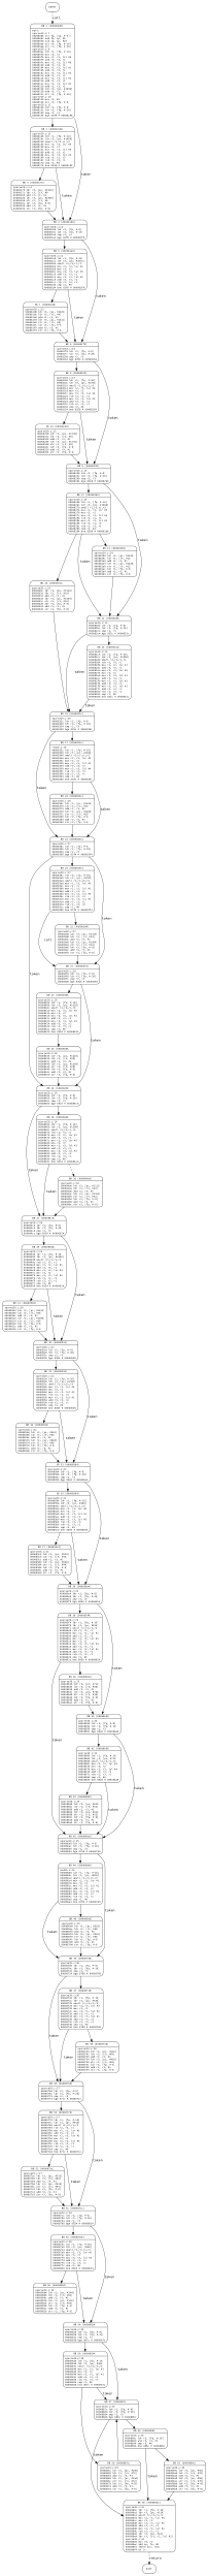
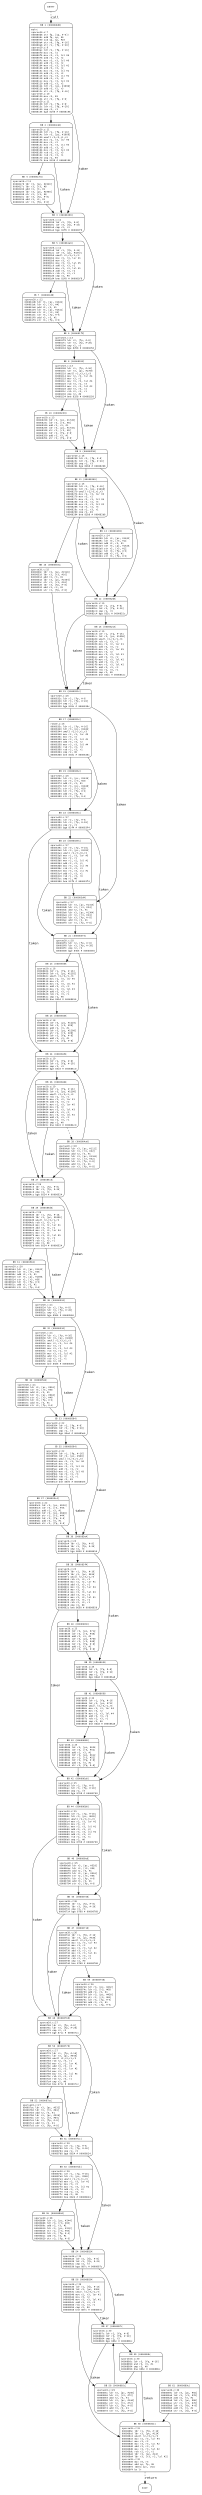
  digraph {
    fontname="Source Code Pro"
    node [fontname="Source Code Pro" fontsize=10 labeljust=l shape=Mrecord]
    edge [fontname="Source Code Pro" weight=4]
    n1 [label=ENTRY]
    n2 [label="{BB 1 (000080d8) | main:\lsparse20.c:7\l000080d8    str fp, [sp, #-4]!\l000080dc    add fp, sp, #0\l000080e0    sub sp, sp, #20\l000080e4    str r0, [fp, #-16]\l000080e8    str r1, [fp, #-20]\lsparse20.c:9\l000080ec    ldr r2, [fp, #-16]\l000080f0    mov r3, r2\l000080f4    mov r3, r3, lsl #6\l000080f8    add r3, r3, r2\l000080fc    mov r3, r3, lsl #6\l00008100    add r3, r3, r2\l00008104    mov r3, r3, lsl #2\l00008108    add r3, r3, r2\l0000810c    mov r3, r3, lsl #2\l00008110    add r3, r3, r2\l00008114    mov r2, r3, lsl #2\l00008118    add r3, r3, r2\l0000811c    mov r2, r3, lsl #2\l00008120    add r2, r3, r2\l00008124    ldr r3, [pc, #1996]\l00008128    add r3, r2, r3\l0000812c    str r3, [fp, #-16]\lsparse20.c:10\l00008130    mov r3, #0\l00008134    str r3, [fp, #-8]\lsparse20.c:11\l00008138    ldr r2, [fp, #-8]\l0000813c    ldr r3, [fp, #-20]\l00008140    cmp r2, r3\l00008144    bge 8198    # 00008198\l }"]
    n3 [label="{BB 2 (00008148) | sparse20.c:11\l00008148    ldr r1, [fp, #-16]\l0000814c    ldr r3, [pc, #1960]\l00008150    umull r2,r3,r1,r3\l00008154    mov r2, r3, lsr #6\l00008158    mov r3, r2\l0000815c    mov r3, r3, lsl #3\l00008160    add r3, r3, r2\l00008164    mov r3, r3, lsl #3\l00008168    rsb r3, r2, r3\l0000816c    rsb r2, r3, r1\l00008170    cmp r2, #0\l00008174    bne 8198    # 00008198\l }"]
    n4 [label="{BB 3 (00008198) | sparse20.c:12\l00008198    ldr r2, [fp, #-8]\l0000819c    ldr r3, [fp, #-20]\l000081a0    cmp r2, r3\l000081a4    bge 81f8    # 000081f8\l }"]
    n5 [label="{BB 4 (00008178) | sparse20.c:11\l00008178    ldr r3, [pc, #1920]\l0000817c    ldr r3, [r3, #0]\l00008180    add r2, r3, #1\l00008184    ldr r3, [pc, #1908]\l00008188    str r2, [r3, #0]\l0000818c    ldr r3, [fp, #-8]\l00008190    add r3, r3, #1\l00008194    str r3, [fp, #-8]\l }"]
    n6 [label="{BB 5 (000081a8) | sparse20.c:12\l000081a8    ldr r1, [fp, #-16]\l000081ac    ldr r3, [pc, #1872]\l000081b0    umull r2,r3,r1,r3\l000081b4    mov r2, r3, lsr #1\l000081b8    mov r3, r2\l000081bc    mov r3, r3, lsl #5\l000081c0    add r3, r3, r2\l000081c4    mov r3, r3, lsl #1\l000081c8    add r3, r3, r2\l000081cc    rsb r2, r3, r1\l000081d0    cmp r2, #0\l000081d4    bne 81f8    # 000081f8\l }"]
    n7 [label="{BB 6 (000081f8) | sparse20.c:13\l000081f8    ldr r2, [fp, #-8]\l000081fc    ldr r3, [fp, #-20]\l00008200    cmp r2, r3\l00008204    bge 8258    # 00008258\l }"]
    n8 [label="{BB 7 (000081d8) | sparse20.c:12\l000081d8    ldr r3, [pc, #1824]\l000081dc    ldr r3, [r3, #4]\l000081e0    add r2, r3, #1\l000081e4    ldr r3, [pc, #1812]\l000081e8    str r2, [r3, #4]\l000081ec    ldr r3, [fp, #-8]\l000081f0    add r3, r3, #1\l000081f4    str r3, [fp, #-8]\l }"]
    n9 [label="{BB 8 (00008208) | sparse20.c:13\l00008208    ldr r1, [fp, #-16]\l0000820c    ldr r3, [pc, #1780]\l00008210    umull r2,r3,r1,r3\l00008214    mov r2, r3, lsr #4\l00008218    mov r3, r2\l0000821c    mov r3, r3, lsl #4\l00008220    rsb r3, r2, r3\l00008224    mov r3, r3, lsl #2\l00008228    add r3, r3, r2\l0000822c    rsb r2, r3, r1\l00008230    cmp r2, #0\l00008234    bne 8258    # 00008258\l }"]
    n10 [label="{BB 9 (00008258) | sparse20.c:14\l00008258    ldr r2, [fp, #-8]\l0000825c    ldr r3, [fp, #-20]\l00008260    cmp r2, r3\l00008264    bge 82b8    # 000082b8\l }"]
    n11 [label="{BB 10 (00008238) | sparse20.c:13\l00008238    ldr r3, [pc, #1728]\l0000823c    ldr r3, [r3, #8]\l00008240    add r2, r3, #1\l00008244    ldr r3, [pc, #1716]\l00008248    str r2, [r3, #8]\l0000824c    ldr r3, [fp, #-8]\l00008250    add r3, r3, #1\l00008254    str r3, [fp, #-8]\l }"]
    n12 [label="{BB 11 (00008268) | sparse20.c:14\l00008268    ldr r1, [fp, #-16]\l0000826c    ldr r3, [pc, #1688]\l00008270    umull r2,r3,r1,r3\l00008274    mov r2, r3, lsr #3\l00008278    mov r3, r2\l0000827c    mov r3, r3, lsl #4\l00008280    rsb r3, r2, r3\l00008284    mov r3, r3, lsl #2\l00008288    rsb r3, r2, r3\l0000828c    rsb r2, r3, r1\l00008290    cmp r2, #0\l00008294    bne 82b8    # 000082b8\l }"]
    n13 [label="{BB 12 (000082b8) | sparse20.c:15\l000082b8    ldr r2, [fp, #-8]\l000082bc    ldr r3, [fp, #-20]\l000082c0    cmp r2, r3\l000082c4    bge 832c    # 0000832c\l }"]
    n14 [label="{BB 13 (00008298) | sparse20.c:14\l00008298    ldr r3, [pc, #1632]\l0000829c    ldr r3, [r3, #12]\l000082a0    add r2, r3, #1\l000082a4    ldr r3, [pc, #1620]\l000082a8    str r2, [r3, #12]\l000082ac    ldr r3, [fp, #-8]\l000082b0    add r3, r3, #1\l000082b4    str r3, [fp, #-8]\l }"]
    n15 [label="{BB 16 (0000830c) | sparse20.c:15\l0000830c    ldr r3, [pc, #1516]\l00008310    ldr r3, [r3, #16]\l00008314    add r2, r3, #1\l00008318    ldr r3, [pc, #1504]\l0000831c    str r2, [r3, #16]\l00008320    ldr r3, [fp, #-8]\l00008324    add r3, r3, #1\l00008328    str r3, [fp, #-8]\l }"]
    n16 [label="{BB 14 (000082c8) | sparse20.c:15\l000082c8    ldr r1, [fp, #-16]\l000082cc    ldr r3, [pc, #1596]\l000082d0    umull r2,r3,r1,r3\l000082d4    rsb r2, r3, r1\l000082d8    mov r2, r2, lsr #1\l000082dc    add r3, r3, r2\l000082e0    mov r2, r3, lsr #5\l000082e4    mov r3, r2\l000082e8    mov r3, r3, lsl #1\l000082ec    add r3, r3, r2\l000082f0    mov r3, r3, lsl #2\l000082f4    add r3, r3, r2\l000082f8    mov r3, r3, lsl #2\l000082fc    add r3, r3, r2\l00008300    rsb r2, r3, r1\l00008304    cmp r2, #0\l00008308    bne 832c    # 0000832c\l }"]
    n17 [label="{BB 15 (0000832c) | sparse20.c:16\l0000832c    ldr r2, [fp, #-8]\l00008330    ldr r3, [fp, #-20]\l00008334    cmp r2, r3\l00008338    bge 838c    # 0000838c\l }"]
    n18 [label="{BB 17 (0000833c) | rsb20.c:16\l0000833c    ldr r1, [fp, #-16]\l00008340    ldr r3, [pc, #1484]\l00008344    umull r2,r3,r1,r3\l00008348    mov r2, r3, lsr #5\l0000834c    mov r3, r2\l00008350    mov r3, r3, lsl #1\l00008354    add r3, r3, r2\l00008358    mov r3, r3, lsl #4\l0000835c    rsb r3, r2, r3\l00008360    rsb r2, r3, r1\l00008364    cmp r2, #0\l00008368    bne 838c    # 0000838c\l }"]
    n19 [label="{BB 18 (0000838c) | sparse20.c:17\l0000838c    ldr r2, [fp, #-8]\l00008390    ldr r3, [fp, #-20]\l00008394    cmp r2, r3\l00008398    bge 83f4    # 000083f4\l }"]
    n20 [label="{BB 19 (0000836c) | sparse20.c:16\l0000836c    ldr r3, [pc, #1420]\l00008370    ldr r3, [r3, #20]\l00008374    add r2, r3, #1\l00008378    ldr r3, [pc, #1408]\l0000837c    str r2, [r3, #20]\l00008380    ldr r3, [fp, #-8]\l00008384    add r3, r3, #1\l00008388    str r3, [fp, #-8]\l }"]
    n21 [label="{BB 20 (0000839c) | sparse20.c:17\l0000839c    ldr r0, [fp, #-16]\l000083a0    ldr r3, [pc, #1392]\l000083a4    umull r2,r3,r0,r3\l000083a8    mov r1, r3, lsr #3\l000083ac    mov r2, r1\l000083b0    mov r2, r2, lsl #1\l000083b4    add r2, r2, r1\l000083b8    mov r3, r2, lsl #3\l000083bc    rsb r3, r2, r3\l000083c0    mov r3, r3, lsl #1\l000083c4    add r3, r3, r1\l000083c8    rsb r1, r3, r0\l000083cc    cmp r1, #0\l000083d0    bne 83f4    # 000083f4\l }"]
    n22 [label="{BB 21 (000083f4) | sparse20.c:18\l000083f4    ldr r2, [fp, #-8]\l000083f8    ldr r3, [fp, #-20]\l000083fc    cmp r2, r3\l00008400    bge 8454    # 00008454\l }"]
    n23 [label="{BB 24 (00008454) | sparse20.c:19\l00008454    ldr r2, [fp, #-8]\l00008458    ldr r3, [fp, #-20]\l0000845c    cmp r2, r3\l00008460    bge 84c0    # 000084c0\l }"]
    n24 [label="{BB 22 (000083d4) | sparse20.c:17\l000083d4    ldr r3, [pc, #1316]\l000083d8    ldr r3, [r3, #24]\l000083dc    add r2, r3, #1\l000083e0    ldr r3, [pc, #1304]\l000083e4    str r2, [r3, #24]\l000083e8    ldr r3, [fp, #-8]\l000083ec    add r3, r3, #1\l000083f0    str r3, [fp, #-8]\l }"]
    n25 [label="{BB 23 (00008404) | sparse20.c:18\l00008404    ldr r1, [fp, #-16]\l00008408    ldr r3, [pc, #1292]\l0000840c    umull r2,r3,r1,r3\l00008410    mov r2, r3, lsr #5\l00008414    mov r3, r2\l00008418    mov r3, r3, lsl #2\l0000841c    add r3, r3, r2\l00008420    mov r3, r3, lsl #3\l00008424    add r3, r3, r2\l00008428    rsb r2, r3, r1\l0000842c    cmp r2, #0\l00008430    bne 8454    # 00008454\l }"]
    n26 [label="{BB 25 (00008434) | sparse20.c:18\l00008434    ldr r3, [pc, #1220]\l00008438    ldr r3, [r3, #28]\l0000843c    add r2, r3, #1\l00008440    ldr r3, [pc, #1208]\l00008444    str r2, [r3, #28]\l00008448    ldr r3, [fp, #-8]\l0000844c    add r3, r3, #1\l00008450    str r3, [fp, #-8]\l }"]
    n27 [label="{BB 26 (00008464) | sparse20.c:19\l00008464    ldr r1, [fp, #-16]\l00008468    ldr r3, [pc, #1200]\l0000846c    umull r2,r3,r1,r3\l00008470    rsb r2, r3, r1\l00008474    mov r2, r2, lsr #1\l00008478    add r3, r3, r2\l0000847c    mov r2, r3, lsr #5\l00008480    mov r3, r2\l00008484    mov r3, r3, lsl #3\l00008488    add r3, r3, r2\l0000848c    mov r3, r3, lsl #2\l00008490    add r3, r3, r2\l00008494    rsb r2, r3, r1\l00008498    cmp r2, #0\l0000849c    bne 84c0    # 000084c0\l }"]
    n28 [label="{BB 27 (000084c0) | sparse20.c:20\l000084c0    ldr r2, [fp, #-8]\l000084c4    ldr r3, [fp, #-20]\l000084c8    cmp r2, r3\l000084cc    bge 8524    # 00008524\l }"]
    n29 [label="{BB 28 (000084a0) | sparse20.c:19\l000084a0    ldr r3, [pc, #1112]\l000084a4    ldr r3, [r3, #32]\l000084a8    add r2, r3, #1\l000084ac    ldr r3, [pc, #1100]\l000084b0    str r2, [r3, #32]\l000084b4    ldr r3, [fp, #-8]\l000084b8    add r3, r3, #1\l000084bc    str r3, [fp, #-8]\l }"]
    n30 [label="{BB 29 (000084d0) | sparse20.c:20\l000084d0    ldr r1, [fp, #-16]\l000084d4    ldr r3, [pc, #1096]\l000084d8    umull r2,r3,r1,r3\l000084dc    rsb r2, r3, r1\l000084e0    mov r2, r2, lsr #1\l000084e4    add r3, r3, r2\l000084e8    mov r2, r3, lsr #4\l000084ec    mov r3, r2\l000084f0    mov r3, r3, lsl #5\l000084f4    rsb r3, r2, r3\l000084f8    rsb r2, r3, r1\l000084fc    cmp r2, #0\l00008500    bne 8524    # 00008524\l }"]
    n31 [label="{BB 30 (00008524) | sparse20.c:21\l00008524    ldr r2, [fp, #-8]\l00008528    ldr r3, [fp, #-20]\l0000852c    cmp r2, r3\l00008530    bge 8584    # 00008584\l }"]
    n32 [label="{BB 31 (00008504) | sparse20.c:20\l00008504    ldr r3, [pc, #1012]\l00008508    ldr r3, [r3, #36]\l0000850c    add r2, r3, #1\l00008510    ldr r3, [pc, #1000]\l00008514    str r2, [r3, #36]\l00008518    ldr r3, [fp, #-8]\l0000851c    add r3, r3, #1\l00008520    str r3, [fp, #-8]\l }"]
    n33 [label="{BB 32 (00008534) | sparse20.c:21\l00008534    ldr r1, [fp, #-16]\l00008538    ldr r3, [pc, #1000]\l0000853c    umull r2,r3,r1,r3\l00008540    mov r2, r3, lsr #4\l00008544    mov r3, r2\l00008548    mov r3, r3, lsl #3\l0000854c    rsb r3, r2, r3\l00008550    mov r3, r3, lsl #2\l00008554    add r3, r3, r2\l00008558    rsb r2, r3, r1\l0000855c    cmp r2, #0\l00008560    bne 8584    # 00008584\l }"]
    n34 [label="{BB 33 (00008584) | sparse20.c:22\l00008584    ldr r2, [fp, #-8]\l00008588    ldr r3, [fp, #-20]\l0000858c    cmp r2, r3\l00008590    bge 85e4    # 000085e4\l }"]
    n35 [label="{BB 34 (00008564) | sparse20.c:21\l00008564    ldr r3, [pc, #916]\l00008568    ldr r3, [r3, #40]\l0000856c    add r2, r3, #1\l00008570    ldr r3, [pc, #904]\l00008574    str r2, [r3, #40]\l00008578    ldr r3, [fp, #-8]\l0000857c    add r3, r3, #1\l00008580    str r3, [fp, #-8]\l }"]
    n36 [label="{BB 35 (00008594) | sparse20.c:22\l00008594    ldr r1, [fp, #-16]\l00008598    ldr r3, [pc, #908]\l0000859c    umull r2,r3,r1,r3\l000085a0    mov r2, r3, lsr #4\l000085a4    mov r3, r2\l000085a8    mov r3, r3, lsl #1\l000085ac    add r3, r3, r2\l000085b0    mov r3, r3, lsl #3\l000085b4    rsb r3, r2, r3\l000085b8    rsb r2, r3, r1\l000085bc    cmp r2, #0\l000085c0    bne 85e4    # 000085e4\l }"]
    n37 [label="{BB 36 (000085e4) | sparse20.c:23\l000085e4    ldr r2, [fp, #-8]\l000085e8    ldr r3, [fp, #-20]\l000085ec    cmp r2, r3\l000085f0    bge 8650    # 00008650\l }"]
    n38 [label="{BB 37 (000085c4) | sparse20.c:22\l000085c4    ldr r3, [pc, #820]\l000085c8    ldr r3, [r3, #44]\l000085cc    add r2, r3, #1\l000085d0    ldr r3, [pc, #808]\l000085d4    str r2, [r3, #44]\l000085d8    ldr r3, [fp, #-8]\l000085dc    add r3, r3, #1\l000085e0    str r3, [fp, #-8]\l }"]
    n39 [label="{BB 38 (000085f4) | sparse20.c:23\l000085f4    ldr r1, [fp, #-16]\l000085f8    ldr r3, [pc, #816]\l000085fc    umull r2,r3,r1,r3\l00008600    rsb r2, r3, r1\l00008604    mov r2, r2, lsr #1\l00008608    add r3, r3, r2\l0000860c    mov r2, r3, lsr #4\l00008610    mov r3, r2\l00008614    mov r3, r3, lsl #3\l00008618    add r3, r3, r2\l0000861c    mov r3, r3, lsl #1\l00008620    add r3, r3, r2\l00008624    rsb r2, r3, r1\l00008628    cmp r2, #0\l0000862c    bne 8650    # 00008650\l }"]
    n40 [label="{BB 39 (00008650) | sparse20.c:24\l00008650    ldr r2, [fp, #-8]\l00008654    ldr r3, [fp, #-20]\l00008658    cmp r2, r3\l0000865c    bge 86a8    # 000086a8\l }"]
    n41 [label="{BB 40 (00008630) | sparse20.c:23\l00008630    ldr r3, [pc, #712]\l00008634    ldr r3, [r3, #48]\l00008638    add r2, r3, #1\l0000863c    ldr r3, [pc, #700]\l00008640    str r2, [r3, #48]\l00008644    ldr r3, [fp, #-8]\l00008648    add r3, r3, #1\l0000864c    str r3, [fp, #-8]\l }"]
    n42 [label="{BB 42 (000086a8) | sparse20.c:25\l000086a8    ldr r2, [fp, #-8]\l000086ac    ldr r3, [fp, #-20]\l000086b0    cmp r2, r3\l000086b4    bge 8708    # 00008708\l }"]
    n43 [label="{BB 41 (00008660) | sparse20.c:24\l00008660    ldr r1, [fp, #-16]\l00008664    ldr r3, [pc, #712]\l00008668    umull r2,r3,r1,r3\l0000866c    mov r2, r3, lsr #4\l00008670    mov r3, r2\l00008674    mov r3, r3, lsl #4\l00008678    add r3, r3, r2\l0000867c    rsb r2, r3, r1\l00008680    cmp r2, #0\l00008684    bne 86a8    # 000086a8\l }"]
    n44 [label="{BB 43 (00008688) | sparse20.c:24\l00008688    ldr r3, [pc, #624]\l0000868c    ldr r3, [r3, #52]\l00008690    add r2, r3, #1\l00008694    ldr r3, [pc, #612]\l00008698    str r2, [r3, #52]\l0000869c    ldr r3, [fp, #-8]\l000086a0    add r3, r3, #1\l000086a4    str r3, [fp, #-8]\l }"]
-   n45 [label="{BB 44 (000086b8) | and20.c:25\l000086b8    ldr r1, [fp, #-16]\l000086bc    ldr r3, [pc, #628]\l000086c0    umull r2,r3,r1,r3\l000086c4    mov r2, r3, lsr #2\l000086c8    mov r3, r2\l000086cc    mov r3, r3, lsl #1\l000086d0    add r3, r3, r2\l000086d4    mov r3, r3, lsl #2\l000086d8    add r3, r3, r2\l000086dc    rsb r2, r3, r1\l000086e0    cmp r2, #0\l000086e4    bne 8708    # 00008708\l }"]
+   n45 [label="{BB 44 (000086b8) | sparse20.c:25\l000086b8    ldr r1, [fp, #-16]\l000086bc    ldr r3, [pc, #628]\l000086c0    umull r2,r3,r1,r3\l000086c4    mov r2, r3, lsr #2\l000086c8    mov r3, r2\l000086cc    mov r3, r3, lsl #1\l000086d0    add r3, r3, r2\l000086d4    mov r3, r3, lsl #2\l000086d8    add r3, r3, r2\l000086dc    rsb r2, r3, r1\l000086e0    cmp r2, #0\l000086e4    bne 8708    # 00008708\l }"]
    n46 [label="{BB 45 (00008708) | sparse20.c:26\l00008708    ldr r2, [fp, #-8]\l0000870c    ldr r3, [fp, #-20]\l00008710    cmp r2, r3\l00008714    bge 8768    # 00008768\l }"]
    n47 [label="{BB 46 (000086e8) | sparse20.c:25\l000086e8    ldr r3, [pc, #528]\l000086ec    ldr r3, [r3, #56]\l000086f0    add r2, r3, #1\l000086f4    ldr r3, [pc, #516]\l000086f8    str r2, [r3, #56]\l000086fc    ldr r3, [fp, #-8]\l00008700    add r3, r3, #1\l00008704    str r3, [fp, #-8]\l }"]
    n48 [label="{BB 47 (00008718) | sparse20.c:26\l00008718    ldr r1, [fp, #-16]\l0000871c    ldr r3, [pc, #536]\l00008720    umull r2,r3,r1,r3\l00008724    mov r2, r3, lsr #3\l00008728    mov r3, r2\l0000872c    mov r3, r3, lsl #2\l00008730    add r3, r3, r2\l00008734    mov r3, r3, lsl #1\l00008738    add r3, r3, r2\l0000873c    rsb r2, r3, r1\l00008740    cmp r2, #0\l00008744    bne 8768    # 00008768\l }"]
    n49 [label="{BB 48 (00008768) | sparse20.c:27\l00008768    ldr r2, [fp, #-8]\l0000876c    ldr r3, [fp, #-20]\l00008770    cmp r2, r3\l00008774    bge 87cc    # 000087cc\l }"]
    n50 [label="{BB 49 (00008748) | sparse20.c:26\l00008748    ldr r3, [pc, #432]\l0000874c    ldr r3, [r3, #60]\l00008750    add r2, r3, #1\l00008754    ldr r3, [pc, #420]\l00008758    str r2, [r3, #60]\l0000875c    ldr r3, [fp, #-8]\l00008760    add r3, r3, #1\l00008764    str r3, [fp, #-8]\l }"]
    n51 [label="{BB 50 (00008778) | sparse20.c:27\l00008778    ldr r1, [fp, #-16]\l0000877c    ldr r3, [pc, #444]\l00008780    umull r2,r3,r1,r3\l00008784    rsb r2, r3, r1\l00008788    mov r2, r2, lsr #1\l0000878c    add r3, r3, r2\l00008790    mov r2, r3, lsr #2\l00008794    mov r3, r2\l00008798    mov r3, r3, lsl #3\l0000879c    rsb r3, r2, r3\l000087a0    rsb r2, r3, r1\l000087a4    cmp r2, #0\l000087a8    bne 87cc    # 000087cc\l }"]
    n52 [label="{BB 51 (000087cc) | sparse20.c:28\l000087cc    ldr r2, [fp, #-8]\l000087d0    ldr r3, [fp, #-20]\l000087d4    cmp r2, r3\l000087d8    bge 8824    # 00008824\l }"]
    n53 [label="{BB 52 (000087ac) | sparse20.c:27\l000087ac    ldr r3, [pc, #332]\l000087b0    ldr r3, [r3, #64]\l000087b4    add r2, r3, #1\l000087b8    ldr r3, [pc, #320]\l000087bc    str r2, [r3, #64]\l000087c0    ldr r3, [fp, #-8]\l000087c4    add r3, r3, #1\l000087c8    str r3, [fp, #-8]\l }"]
    n54 [label="{BB 53 (000087dc) | sparse20.c:28\l000087dc    ldr r1, [fp, #-16]\l000087e0    ldr r3, [pc, #348]\l000087e4    umull r2,r3,r1,r3\l000087e8    mov r2, r3, lsr #2\l000087ec    mov r3, r2\l000087f0    mov r3, r3, lsl #2\l000087f4    add r3, r3, r2\l000087f8    rsb r2, r3, r1\l000087fc    cmp r2, #0\l00008800    bne 8824    # 00008824\l }"]
    n55 [label="{BB 54 (00008824) | sparse20.c:29\l00008824    ldr r2, [fp, #-8]\l00008828    ldr r3, [fp, #-20]\l0000882c    cmp r2, r3\l00008830    bge 887c    # 0000887c\l }"]
    n56 [label="{BB 55 (00008804) | sparse20.c:28\l00008804    ldr r3, [pc, #244]\l00008808    ldr r3, [r3, #68]\l0000880c    add r2, r3, #1\l00008810    ldr r3, [pc, #232]\l00008814    str r2, [r3, #68]\l00008818    ldr r3, [fp, #-8]\l0000881c    add r3, r3, #1\l00008820    str r3, [fp, #-8]\l }"]
    n57 [label="{BB 56 (00008834) | sparse20.c:29\l00008834    ldr r1, [fp, #-16]\l00008838    ldr r3, [pc, #264]\l0000883c    umull r2,r3,r1,r3\l00008840    mov r2, r3, lsr #1\l00008844    mov r3, r2\l00008848    mov r3, r3, lsl #1\l0000884c    add r3, r3, r2\l00008850    rsb r2, r3, r1\l00008854    cmp r2, #0\l00008858    bne 887c    # 0000887c\l }"]
    n58 [label="{BB 57 (0000887c) | sparse20.c:30\l0000887c    ldr r2, [fp, #-8]\l00008880    ldr r3, [fp, #-20]\l00008884    cmp r2, r3\l00008888    bge 88bc    # 000088bc\l }"]
    n59 [label="{BB 58 (0000885c) | sparse20.c:29\l0000885c    ldr r3, [pc, #156]\l00008860    ldr r3, [r3, #72]\l00008864    add r2, r3, #1\l00008868    ldr r3, [pc, #144]\l0000886c    str r2, [r3, #72]\l00008870    ldr r3, [fp, #-8]\l00008874    add r3, r3, #1\l00008878    str r3, [fp, #-8]\l }"]
    n60 [label="{BB 59 (0000888c) | sparse20.c:30\l0000888c    ldr r3, [fp, #-16]\l00008890    and r3, r3, #1\l00008894    cmp r3, #0\l00008898    bne 88bc    # 000088bc\l }"]
    n61 [label="{BB 60 (000088bc) | sparse20.c:31\l000088bc    ldr r1, [fp, #-16]\l000088c0    ldr r3, [pc, #124]\l000088c4    umull r2,r3,r1,r3\l000088c8    mov r2, r3, lsr #4\l000088cc    mov r3, r2\l000088d0    mov r3, r3, lsl #2\l000088d4    add r3, r3, r2\l000088d8    mov r3, r3, lsl #2\l000088dc    rsb r2, r3, r1\l000088e0    ldr r3, [pc, #24]\l000088e4    ldr r3, [r3, r2, lsl #2]\lsparse20.c:32\l000088e8    mov r0, r3\l000088ec    add sp, fp, #0\l000088f0    ldmia sp!, \{fp\}\l000088f4    bx lr\l }"]
    n62 [label="{BB 61 (0000889c) | sparse20.c:30\l0000889c    ldr r3, [pc, #92]\l000088a0    ldr r3, [r3, #76]\l000088a4    add r2, r3, #1\l000088a8    ldr r3, [pc, #80]\l000088ac    str r2, [r3, #76]\l000088b0    ldr r3, [fp, #-8]\l000088b4    add r3, r3, #1\l000088b8    str r3, [fp, #-8]\l }"]
    n63 [label=EXIT]
    n1 -> n2 [label=call style=dashed weight=2]
    n2 -> n3
    n2 -> n4 [label=taken weight=3]
    n3 -> n4 [label=taken weight=3]
    n3 -> n5
    n4 -> n6
    n4 -> n7 [label=taken weight=3]
    n5 -> n4
    n6 -> n7 [label=taken weight=3]
    n6 -> n8
    n7 -> n9
    n7 -> n10 [label=taken weight=3]
    n8 -> n7
    n9 -> n10 [label=taken weight=3]
    n9 -> n11
    n10 -> n12
    n10 -> n13 [label=taken weight=3]
    n11 -> n10
    n12 -> n13 [label=taken weight=3]
    n12 -> n14
    n12 -> n15
    n13 -> n16
    n13 -> n17 [label=taken weight=3]
    n14 -> n13
    n15 -> n17
    n16 -> n17 [label=taken weight=3]
    n17 -> n18
-   n17 -> n19 [label=taken weight=3]
+   n17 -> n24 [label=taken weight=3]
    n18 -> n19 [label=taken weight=3]
    n18 -> n20
    n19 -> n21
    n19 -> n22 [label=taken weight=3]
    n19 -> n23 [label=taken weight=3]
    n20 -> n19
-   n21 -> n22 [label=call weight=3]
+   n21 -> n22 [label=taken weight=3]
    n21 -> n24
    n22 -> n23 [label=taken weight=3]
    n22 -> n25
    n23 -> n27
    n23 -> n28 [label=taken weight=3]
    n24 -> n22
    n25 -> n26
-   n26 -> n23
+   n29 -> n23
    n27 -> n28 [label=taken weight=3]
    n27 -> n29 [style=dashed]
    n28 -> n30
    n28 -> n31 [label=taken weight=3]
    n29 -> n28
    n30 -> n31 [label=taken weight=3]
    n30 -> n32
    n31 -> n33
    n31 -> n34 [label=taken weight=3]
    n32 -> n31
    n33 -> n34 [label=taken weight=3]
    n33 -> n35
    n34 -> n36
    n34 -> n37 [label=taken weight=3]
    n35 -> n34
    n36 -> n37 [label=taken weight=3]
    n36 -> n38
    n37 -> n39
    n37 -> n40 [label=taken weight=3]
    n38 -> n37
    n39 -> n41
    n39 -> n42 [label=taken weight=3]
    n40 -> n42 [label=taken weight=3]
    n40 -> n43
    n41 -> n40
    n42 -> n45
    n42 -> n46 [label=taken weight=3]
    n43 -> n42 [label=taken weight=3]
    n43 -> n44
    n44 -> n42
-   n45 -> n46 [label=taken weight=3]
+   n45 -> n49 [label=taken weight=3]
    n45 -> n47
    n46 -> n48
    n46 -> n49 [label=taken weight=3]
    n47 -> n46
    n48 -> n49 [label=taken weight=3]
    n48 -> n50
    n49 -> n51
    n49 -> n52 [label=taken weight=3]
    n50 -> n49
-   n51 -> n52 [label=taken weight=3]
+   n51 -> n52 [label=return weight=3]
    n51 -> n53
    n52 -> n54
    n52 -> n55 [label=taken weight=3]
    n53 -> n52
    n54 -> n55 [label=taken weight=3]
    n54 -> n56
    n55 -> n57
    n55 -> n58 [label=taken weight=3]
+   n56 -> n55
    n57 -> n58 [label=taken weight=3]
    n57 -> n59
    n58 -> n60
    n58 -> n61 [label=taken weight=3]
    n59 -> n58
    n60 -> n61 [label=taken weight=3]
-   n60 -> n62
+   n60 -> n59
    n61 -> n63 [label=return style=dashed weight=2]
    n62 -> n61
  }
